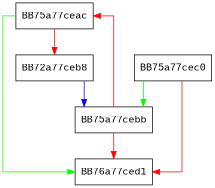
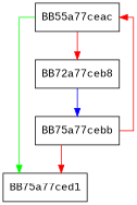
  digraph {
    fontname="Liberation Mono"
    splines=ortho
    node [fontname="Liberation Mono" shape=box]
    edge [color=red fontname="Liberation Mono"]
-   BB75a77ceac
-   BB75a77ced1 [label=BB76a77ced1]
+   BB75a77ceac [label=BB55a77ceac]
+   BB75a77ced1
    n3 [label=BB72a77ceb8]
    BB75a77cebb
-   BB75a77cec0
    BB75a77ceac -> BB75a77ced1 [color=green]
    BB75a77ceac -> n3
    n3 -> BB75a77cebb [color=blue]
    BB75a77cebb -> BB75a77ceac
    BB75a77cebb -> BB75a77ced1
-   BB75a77cec0 -> BB75a77ced1
-   BB75a77cec0 -> BB75a77cebb [color=green]
  }
